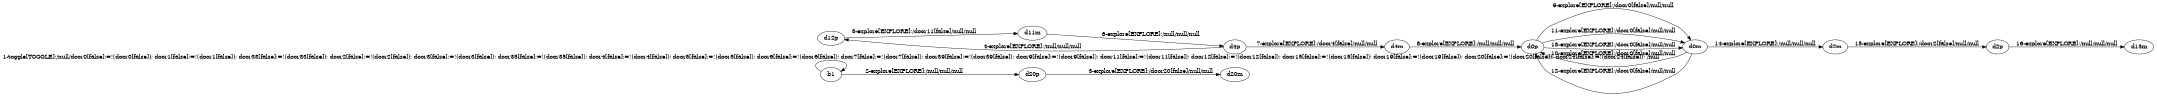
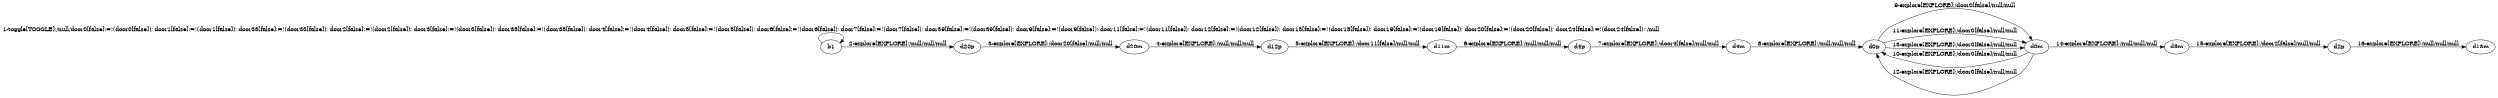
  digraph {
    rankdir=LR
    b1
    d20p
    d20m
    n4 [label=d12p]
    d11m
    d4p
    d4m
    d0p
    d0m
-   d2m
+   d2m [label=d5m]
    d2p
    d13m
    b1 -> b1 [label="1-toggle[TOGGLE];/null/door0[false]:=!(door0[false]); door1[false]:=!(door1[false]); door33[false]:=!(door33[false]); door2[false]:=!(door2[false]); door3[false]:=!(door3[false]); door35[false]:=!(door35[false]); door4[false]:=!(door4[false]); door5[false]:=!(door5[false]); door6[false]:=!(door6[false]); door7[false]:=!(door7[false]); door39[false]:=!(door39[false]); door9[false]:=!(door9[false]); door11[false]:=!(door11[false]); door12[false]:=!(door12[false]); door15[false]:=!(door15[false]); door19[false]:=!(door19[false]); door20[false]:=!(door20[false]); door24[false]:=!(door24[false]); /null"]
    b1 -> d20p [label="2-explore[EXPLORE];/null/null/null"]
    d20p -> d20m [label="3-explore[EXPLORE];/door20[false]/null/null"]
-   d4p -> n4 [label="4-explore[EXPLORE];/null/null/null"]
+   d20m -> n4 [label="4-explore[EXPLORE];/null/null/null"]
    n4 -> d11m [label="5-explore[EXPLORE];/door11[false]/null/null"]
    d11m -> d4p [label="6-explore[EXPLORE];/null/null/null"]
    d4p -> d4m [label="7-explore[EXPLORE];/door4[false]/null/null"]
    d4m -> d0p [label="8-explore[EXPLORE];/null/null/null"]
    d0p -> d0m [label="9-explore[EXPLORE];/door0[false]/null/null"]
    d0p -> d0m [label="11-explore[EXPLORE];/door0[false]/null/null"]
    d0p -> d0m [label="13-explore[EXPLORE];/door0[false]/null/null"]
    d0m -> d0p [label="10-explore[EXPLORE];/door0[false]/null/null"]
    d0m -> d0p [label="12-explore[EXPLORE];/door0[false]/null/null"]
    d0m -> d2m [label="14-explore[EXPLORE];/null/null/null"]
    d2m -> d2p [label="15-explore[EXPLORE];/door2[false]/null/null"]
    d2p -> d13m [label="16-explore[EXPLORE];/null/null/null"]
  }
